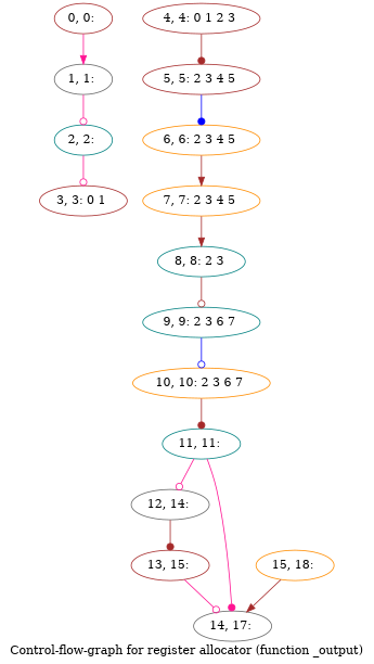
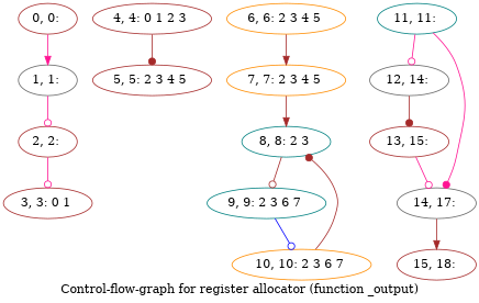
  digraph {
    label="Control-flow-graph for register allocator (function _output)"
    node [color=brown]
    edge [arrowhead=odot color=brown]
    n1 [label="0, 0: "]
    n2 [color=gray40 label="1, 1: "]
-   n3 [color=teal label="2, 2: "]
+   n3 [label="2, 2: "]
    n4 [label="3, 3: 0 1 "]
    n5 [label="4, 4: 0 1 2 3 "]
    n6 [label="5, 5: 2 3 4 5 "]
    n7 [color=darkorange label="6, 6: 2 3 4 5 "]
    n8 [color=darkorange label="7, 7: 2 3 4 5 "]
    n9 [color=teal label="8, 8: 2 3 "]
    n10 [color=teal label="9, 9: 2 3 6 7 "]
    n11 [color=darkorange label="10, 10: 2 3 6 7 "]
    n12 [color=teal label="11, 11: "]
    n13 [color=gray40 label="12, 14: "]
    n14 [color=gray40 label="14, 17: "]
    n15 [label="13, 15: "]
-   n16 [color=darkorange label="15, 18: "]
+   n16 [label="15, 18: "]
    n1 -> n2 [arrowhead=normal color=deeppink]
    n2 -> n3 [color=deeppink]
    n3 -> n4 [color=deeppink]
    n5 -> n6 [arrowhead=dot]
-   n6 -> n7 [arrowhead=dot color=blue]
    n7 -> n8 [arrowhead=normal]
    n8 -> n9 [arrowhead=normal]
    n9 -> n10
    n10 -> n11 [color=blue]
-   n11 -> n12 [arrowhead=dot]
+   n11 -> n9 [arrowhead=dot]
    n12 -> n13 [color=deeppink]
    n12 -> n14 [arrowhead=dot color=deeppink]
    n13 -> n15 [arrowhead=dot]
-   n16 -> n14 [arrowhead=normal]
+   n14 -> n16 [arrowhead=normal]
    n15 -> n14 [color=deeppink]
  }
